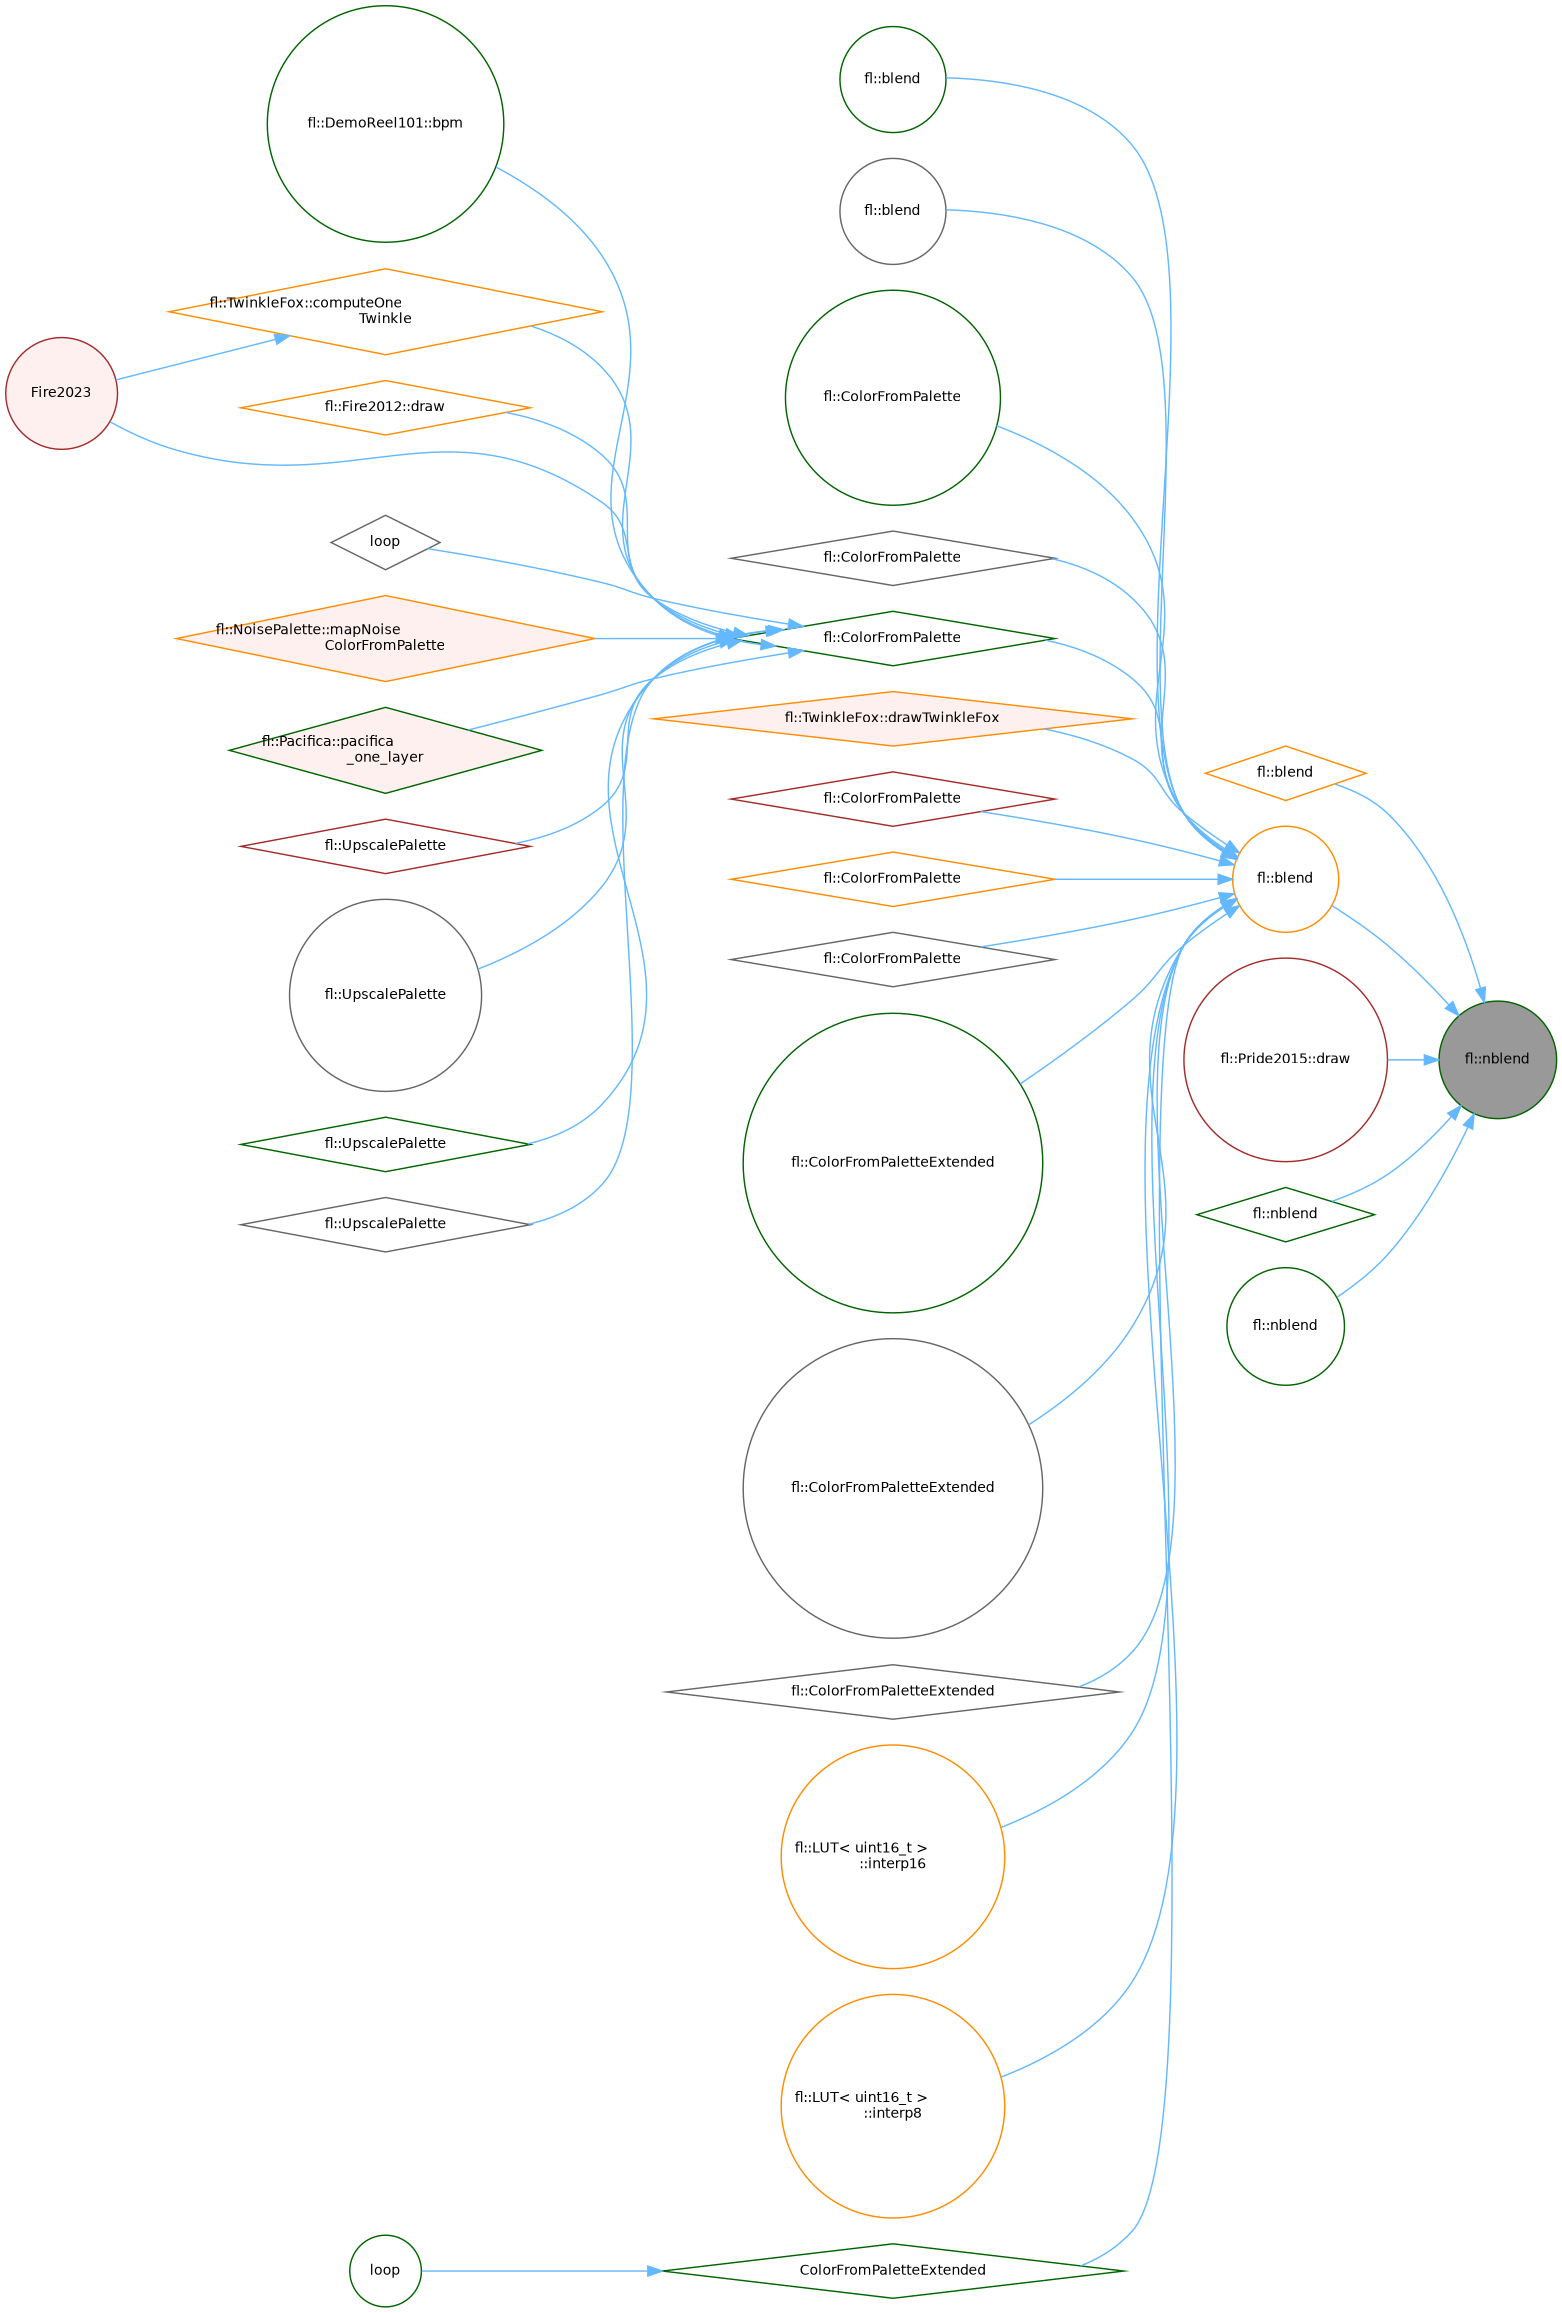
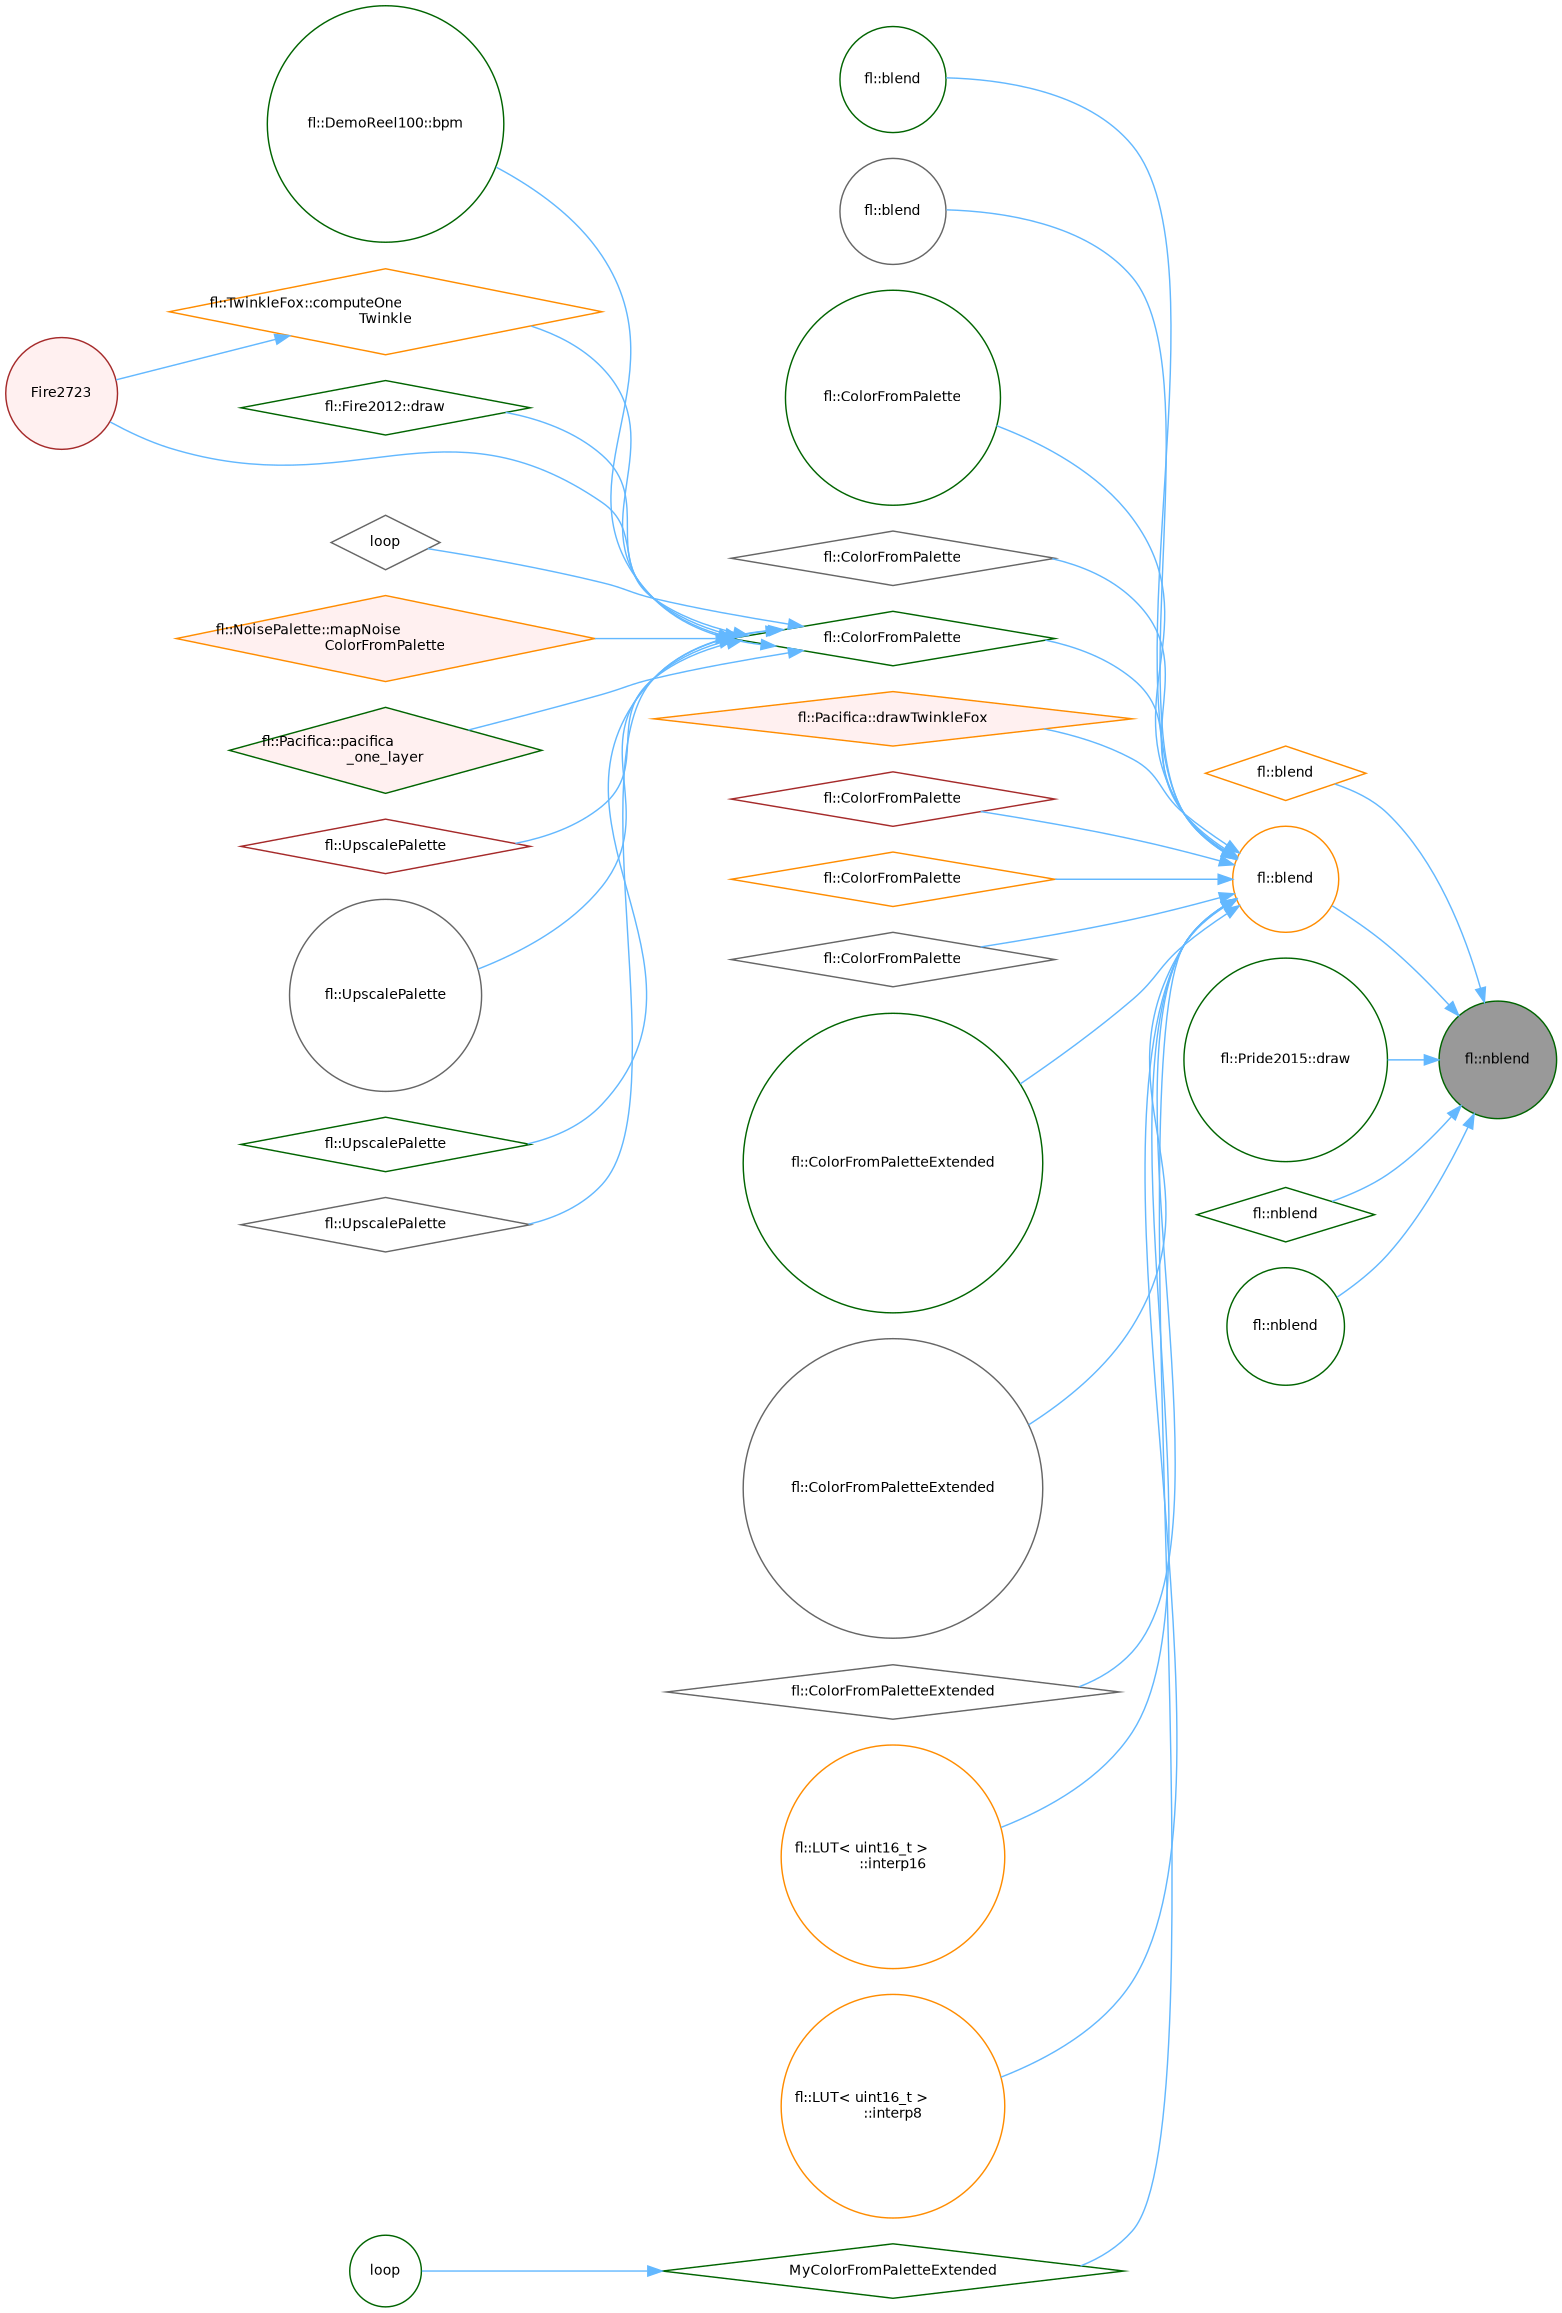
  digraph {
    rankdir=RL
    node [color=darkgreen fillcolor=white fontname=Helvetica fontsize=10 shape=diamond style=filled]
    edge [color=steelblue1 dir=back fontname=Helvetica fontsize=10 labelfontname=Helvetica labelfontsize=10 style=solid]
    n1 [fillcolor=grey60 fontcolor=black height=0.2 label="fl::nblend" shape=circle width=0.4]
    n2 [color=darkorange height=0.2 label="fl::blend" width=0.4]
    n3 [color=darkorange height=0.2 label="fl::blend" shape=circle width=0.4]
-   n4 [color=brown height=0.2 label="fl::Pride2015::draw" shape=circle width=0.4]
+   n4 [height=0.2 label="fl::Pride2015::draw" shape=circle width=0.4]
    n5 [height=0.2 label="fl::nblend" width=0.4]
    n6 [height=0.2 label="fl::nblend" shape=circle width=0.4]
    n7 [height=0.2 label="fl::blend" shape=circle width=0.4]
    n8 [color=gray40 height=0.2 label="fl::blend" shape=circle width=0.4]
    n9 [height=0.2 label="fl::ColorFromPalette" shape=circle width=0.4]
    n10 [color=gray40 height=0.2 label="fl::ColorFromPalette" width=0.4]
    n11 [height=0.2 label="fl::ColorFromPalette" width=0.4]
-   n12 [color=darkorange fillcolor="#FFF0F0" height=0.2 label="fl::TwinkleFox::drawTwinkleFox" width=0.4]
+   n12 [color=darkorange fillcolor="#FFF0F0" height=0.2 label="fl::Pacifica::drawTwinkleFox" width=0.4]
    n13 [color=brown height=0.2 label="fl::ColorFromPalette" width=0.4]
    n14 [color=darkorange height=0.2 label="fl::ColorFromPalette" width=0.4]
    n15 [color=gray40 height=0.2 label="fl::ColorFromPalette" width=0.4]
    n16 [height=0.2 label="fl::ColorFromPaletteExtended" shape=circle width=0.4]
    n17 [color=gray40 height=0.2 label="fl::ColorFromPaletteExtended" shape=circle width=0.4]
    n18 [color=gray40 height=0.2 label="fl::ColorFromPaletteExtended" width=0.4]
    n19 [color=darkorange height=0.2 label="fl::LUT\< uint16_t \>\l::interp16" shape=circle width=0.4]
    n20 [color=darkorange height=0.2 label="fl::LUT\< uint16_t \>\l::interp8" shape=circle width=0.4]
-   n21 [height=0.2 label=ColorFromPaletteExtended width=0.4]
-   n22 [height=0.2 label="fl::DemoReel101::bpm" shape=circle width=0.4]
+   n21 [height=0.2 label=MyColorFromPaletteExtended width=0.4]
+   n22 [height=0.2 label="fl::DemoReel100::bpm" shape=circle width=0.4]
    n23 [color=darkorange height=0.2 label="fl::TwinkleFox::computeOne\lTwinkle" width=0.4]
-   n24 [color=darkorange height=0.2 label="fl::Fire2012::draw" width=0.4]
-   n25 [color=brown fillcolor="#FFF0F0" height=0.2 label=Fire2023 shape=circle width=0.4]
+   n24 [height=0.2 label="fl::Fire2012::draw" width=0.4]
+   n25 [color=brown fillcolor="#FFF0F0" height=0.2 label=Fire2723 shape=circle width=0.4]
    n26 [color=gray40 height=0.2 label=loop width=0.4]
    n27 [color=darkorange fillcolor="#FFF0F0" height=0.2 label="fl::NoisePalette::mapNoise\lColorFromPalette" width=0.4]
    n28 [fillcolor="#FFF0F0" height=0.2 label="fl::Pacifica::pacifica\l_one_layer" width=0.4]
    n29 [color=brown height=0.2 label="fl::UpscalePalette" width=0.4]
    n30 [color=gray40 height=0.2 label="fl::UpscalePalette" shape=circle width=0.4]
    n31 [height=0.2 label="fl::UpscalePalette" width=0.4]
    n32 [color=gray40 height=0.2 label="fl::UpscalePalette" width=0.4]
    n33 [height=0.2 label=loop shape=circle width=0.4]
    n1 -> n2
    n1 -> n3
    n1 -> n4
    n1 -> n5
    n1 -> n6
    n3 -> n7
    n3 -> n8
    n3 -> n9
    n3 -> n10
    n3 -> n11
    n3 -> n12
    n3 -> n13
    n3 -> n14
    n3 -> n15
    n3 -> n16
    n3 -> n17
    n3 -> n18
    n3 -> n19
    n3 -> n20
    n3 -> n21
    n11 -> n22
    n11 -> n23
    n11 -> n24
    n11 -> n25
    n11 -> n26
    n11 -> n27
    n11 -> n28
    n11 -> n29
    n11 -> n30
    n11 -> n31
    n11 -> n32
    n21 -> n33
    n23 -> n25
  }
